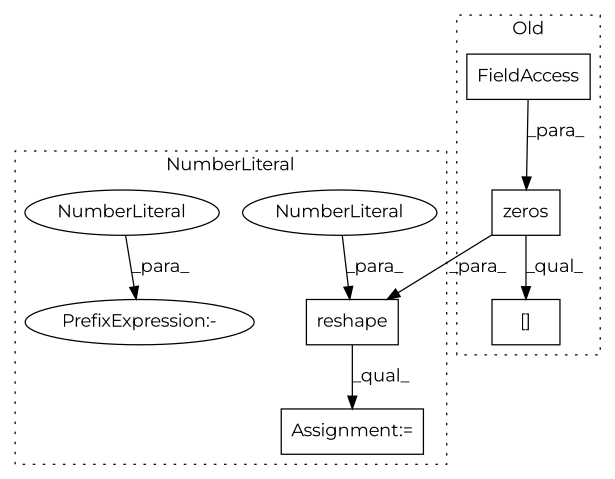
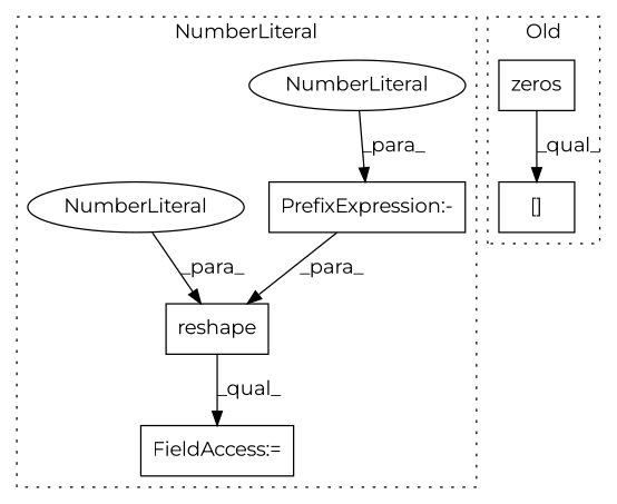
  digraph {
    fontname=Montserrat
    node [a=32 fontname=Montserrat l=1 shape=box]
    edge [fontname=Montserrat]
    n1 [l="8,1" label=reshape s="2750,2790"]
-   n2 [a=38 label="PrefixExpression:-" s=2788 shape=ellipse]
+   n2 [a=38 label="PrefixExpression:-" s=2788]
    n3 [a=34 label=NumberLiteral s=2789 shape=ellipse]
-   n4 [a=7 l=25 label="Assignment:=" s=2980]
+   n4 [a=7 l=25 label="FieldAccess:=" s=2980]
    n5 [a=34 label=NumberLiteral s=2758 shape=ellipse]
    n6 [l="6,1" label=zeros s="2621,2680"]
-   n7 [a=22 l=26 label=FieldAccess s=2629]
    n8 [a=2 l="13,1" label="[]" s="3037,3051"]
    subgraph cluster_1 {
      label=NumberLiteral
      style=dotted
      n1
      n2
      n3
      n4
      n5
    }
    subgraph cluster_2 {
      label=Old
      style=dotted
      n6
-     n7
      n8
    }
    n1 -> n4 [label=_qual_]
-   n6 -> n1 [label=_para_]
+   n2 -> n1 [label=_para_]
    n3 -> n2 [label=_para_]
    n5 -> n1 [label=_para_]
    n6 -> n8 [label=_qual_]
-   n7 -> n6 [label=_para_]
  }
